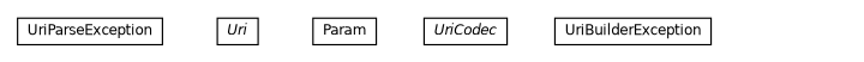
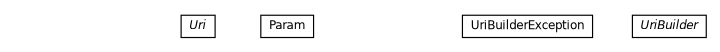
  digraph {
    nodesep=0.25
    ranksep=0.5
    node [fontcolor=black fontname=Helvetica fontsize=10.0 shape=plaintext]
-   n1 [label=<<table title="io.reinert.requestor.core.uri.UriParseException" border="0" cellborder="1" cellspacing="0" cellpadding="2" port="p" href="./UriParseException.html"> 		<tr><td><table border="0" cellspacing="0" cellpadding="1"> <tr><td align="center" balign="center"> UriParseException </td></tr> 		</table></td></tr> 		</table>>]
    n2 [label=<<table title="io.reinert.requestor.core.uri.Uri" border="0" cellborder="1" cellspacing="0" cellpadding="2" port="p" href="./Uri.html"> 		<tr><td><table border="0" cellspacing="0" cellpadding="1"> <tr><td align="center" balign="center"><font face="Helvetica-Oblique"> Uri </font></td></tr> 		</table></td></tr> 		</table>>]
    n3 [label=<<table title="io.reinert.requestor.core.uri.Uri.Param" border="0" cellborder="1" cellspacing="0" cellpadding="2" port="p" href="./Uri.Param.html"> 		<tr><td><table border="0" cellspacing="0" cellpadding="1"> <tr><td align="center" balign="center"> Param </td></tr> 		</table></td></tr> 		</table>>]
-   n4 [label=<<table title="io.reinert.requestor.core.uri.UriCodec" border="0" cellborder="1" cellspacing="0" cellpadding="2" port="p" href="./UriCodec.html"> 		<tr><td><table border="0" cellspacing="0" cellpadding="1"> <tr><td align="center" balign="center"><font face="Helvetica-Oblique"> UriCodec </font></td></tr> 		</table></td></tr> 		</table>>]
    n5 [label=<<table title="io.reinert.requestor.core.uri.UriBuilderException" border="0" cellborder="1" cellspacing="0" cellpadding="2" port="p" href="./UriBuilderException.html"> 		<tr><td><table border="0" cellspacing="0" cellpadding="1"> <tr><td align="center" balign="center"> UriBuilderException </td></tr> 		</table></td></tr> 		</table>>]
+   n6 [label=<<table title="io.reinert.requestor.core.uri.UriBuilder" border="0" cellborder="1" cellspacing="0" cellpadding="2" port="p" href="./UriBuilder.html"> 		<tr><td><table border="0" cellspacing="0" cellpadding="1"> <tr><td align="center" balign="center"><font face="Helvetica-Oblique"> UriBuilder </font></td></tr> 		</table></td></tr> 		</table>>]
  }
